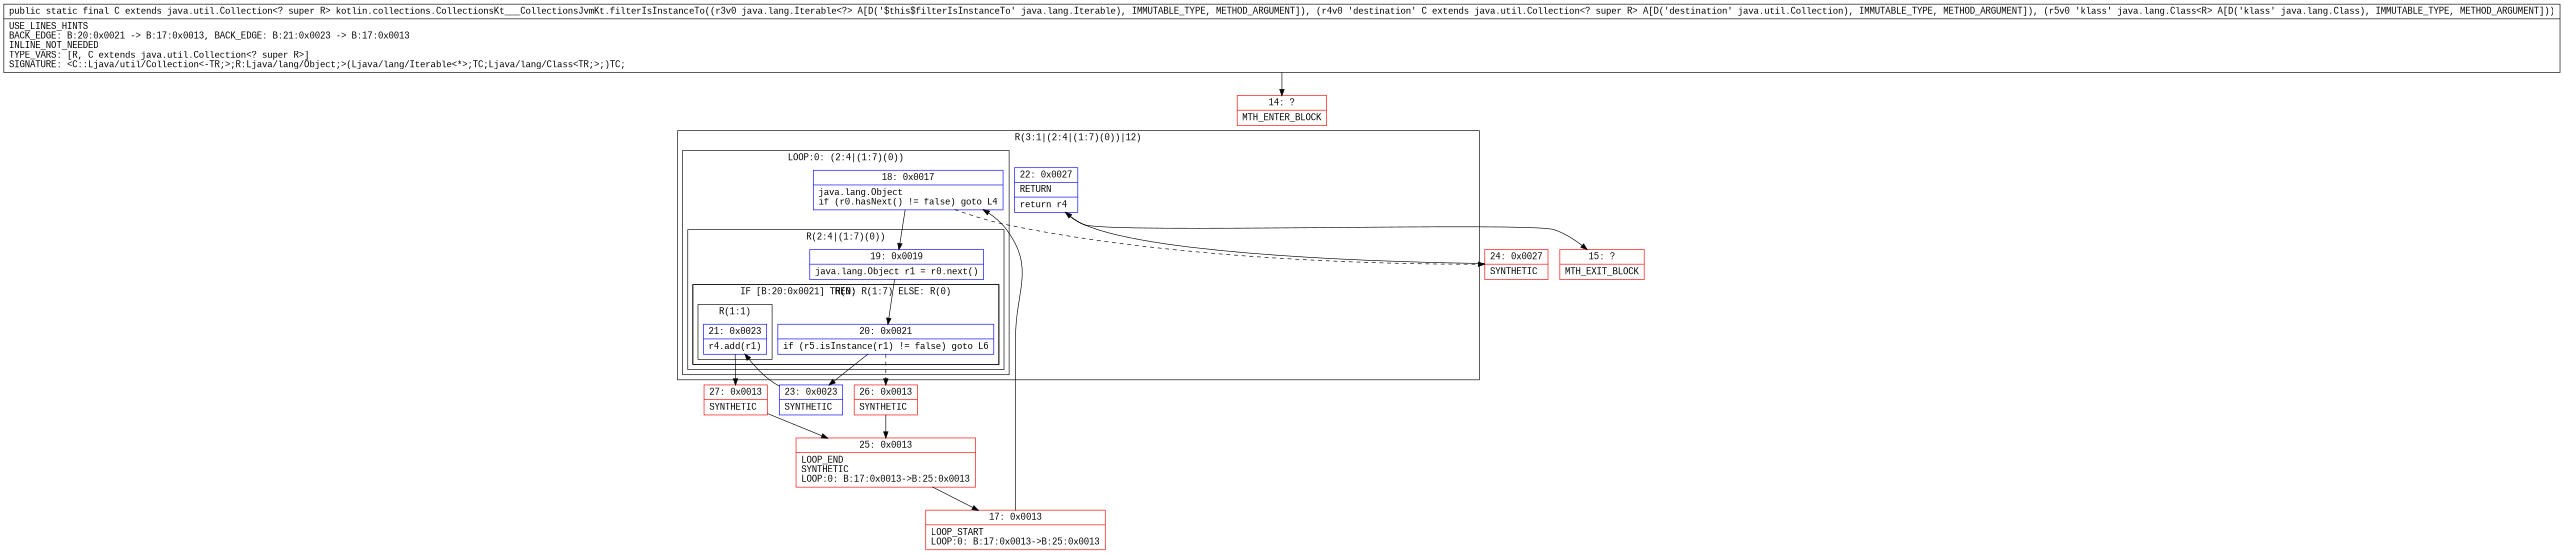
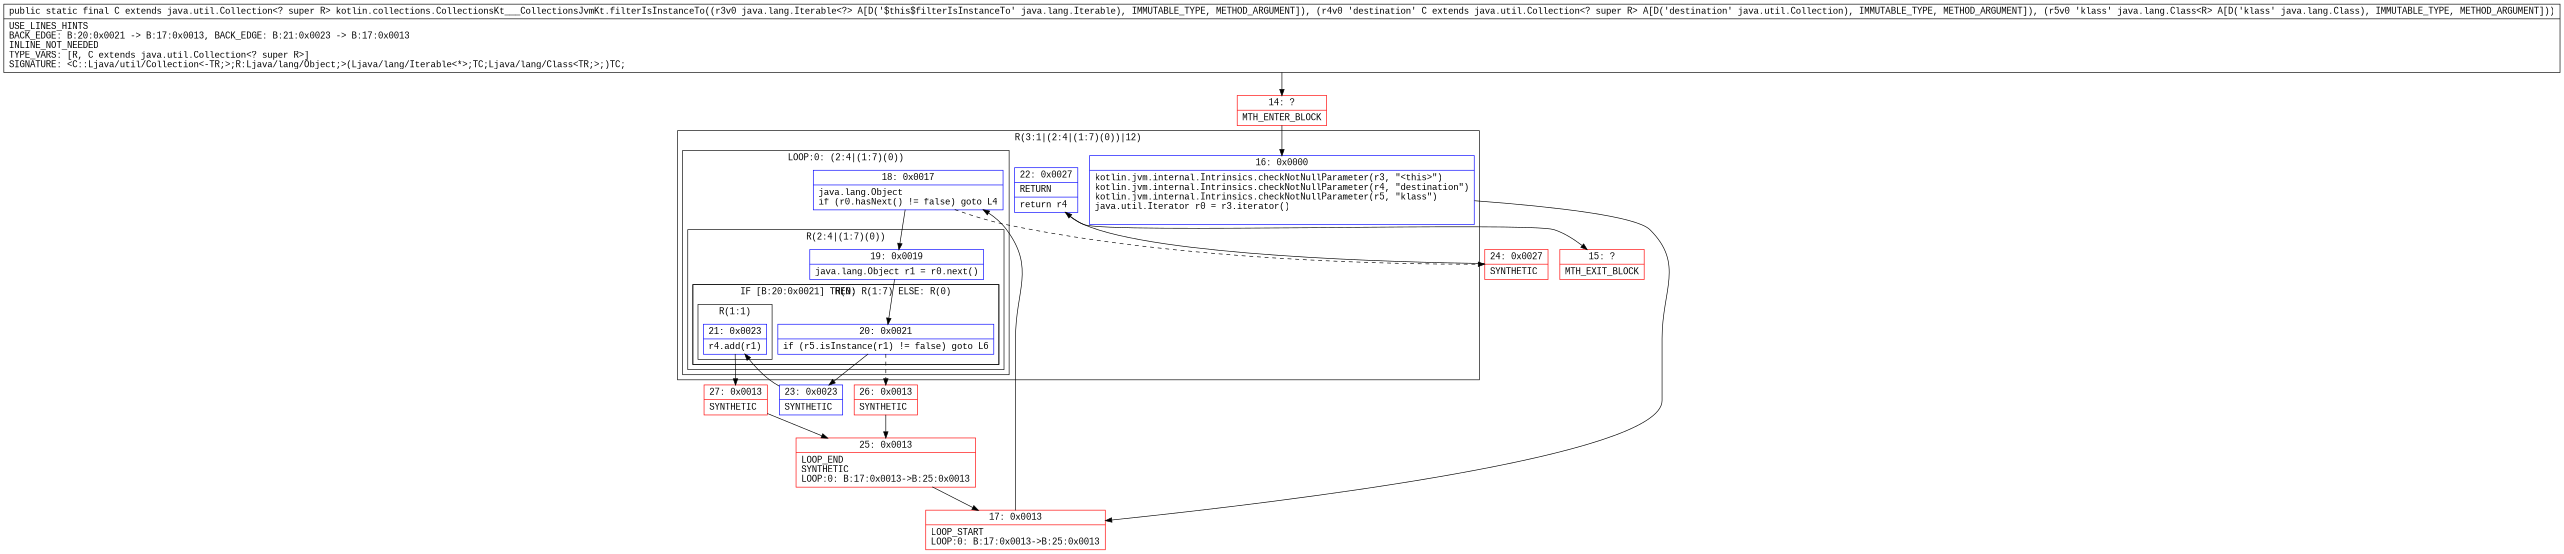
  digraph {
    fontname="Liberation Mono"
    node [color=blue fontname="Liberation Mono" shape=record]
    edge [fontname="Liberation Mono"]
    n1 [label="{21\:\ 0x0023|r4.add(r1)\l}"]
    n2 [label="{20\:\ 0x0021|if (r5.isInstance(r1) != false) goto L6\l}"]
    n3 [label="{19\:\ 0x0019|java.lang.Object r1 = r0.next()\l}"]
    n4 [label="{18\:\ 0x0017|java.lang.Object \lif (r0.hasNext() != false) goto L4\l}"]
+   n5 [label="{16\:\ 0x0000|kotlin.jvm.internal.Intrinsics.checkNotNullParameter(r3, \"\<this\>\")\lkotlin.jvm.internal.Intrinsics.checkNotNullParameter(r4, \"destination\")\lkotlin.jvm.internal.Intrinsics.checkNotNullParameter(r5, \"klass\")\ljava.util.Iterator r0 = r3.iterator()\l\l}"]
    n6 [label="{22\:\ 0x0027|RETURN\l|return r4\l}"]
    n7 [color=red label="{27\:\ 0x0013|SYNTHETIC\l}"]
    n8 [label="{23\:\ 0x0023|SYNTHETIC\l}"]
    n9 [color=red label="{26\:\ 0x0013|SYNTHETIC\l}"]
    n10 [color=red label="{24\:\ 0x0027|SYNTHETIC\l}"]
    n11 [color=red label="{17\:\ 0x0013|LOOP_START\lLOOP:0: B:17:0x0013\-\>B:25:0x0013\l}"]
    n12 [color=red label="{15\:\ ?|MTH_EXIT_BLOCK\l}"]
    n13 [color=red label="{25\:\ 0x0013|LOOP_END\lSYNTHETIC\lLOOP:0: B:17:0x0013\-\>B:25:0x0013\l}"]
    n14 [color=red label="{14\:\ ?|MTH_ENTER_BLOCK\l}"]
    n15 [label="{public static final C extends java.util.Collection\<? super R\> kotlin.collections.CollectionsKt___CollectionsJvmKt.filterIsInstanceTo((r3v0 java.lang.Iterable\<?\> A[D('$this$filterIsInstanceTo' java.lang.Iterable), IMMUTABLE_TYPE, METHOD_ARGUMENT]), (r4v0 'destination' C extends java.util.Collection\<? super R\> A[D('destination' java.util.Collection), IMMUTABLE_TYPE, METHOD_ARGUMENT]), (r5v0 'klass' java.lang.Class\<R\> A[D('klass' java.lang.Class), IMMUTABLE_TYPE, METHOD_ARGUMENT]))  | USE_LINES_HINTS\lBACK_EDGE: B:20:0x0021 \-\> B:17:0x0013, BACK_EDGE: B:21:0x0023 \-\> B:17:0x0013\lINLINE_NOT_NEEDED\lTYPE_VARS: [R, C extends java.util.Collection\<? super R\>]\lSIGNATURE: \<C::Ljava\/util\/Collection\<\-TR;\>;R:Ljava\/lang\/Object;\>(Ljava\/lang\/Iterable\<*\>;TC;Ljava\/lang\/Class\<TR;\>;)TC;\l}" color=""]
    subgraph cluster_1 {
      label="R(3:1|(2:4|(1:7)(0))|12)"
+     n5
      n6
      subgraph cluster_2 {
        label="LOOP:0: (2:4|(1:7)(0))"
        n4
        subgraph cluster_3 {
          label="R(2:4|(1:7)(0))"
          n3
          subgraph cluster_4 {
            label="IF [B:20:0x0021] THEN: R(1:7) ELSE: R(0)"
            n2
            subgraph cluster_5 {
              label="R(1:1)"
              n1
            }
            subgraph cluster_6 {
              label="R(0)"
            }
          }
        }
      }
    }
    n1 -> n7
    n2 -> n8
    n2 -> n9 [style=dashed]
    n3 -> n2
    n4 -> n3
    n4 -> n10 [style=dashed]
+   n5 -> n11
    n6 -> n12
    n7 -> n13
    n8 -> n1
    n9 -> n13
    n10 -> n6
    n11 -> n4
    n13 -> n11
+   n14 -> n5
    n15 -> n14
  }
